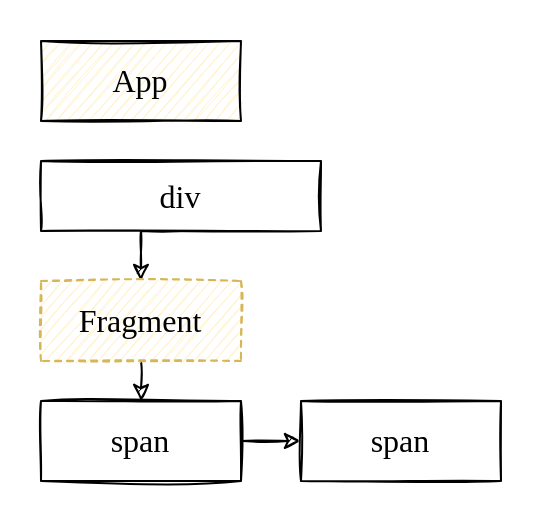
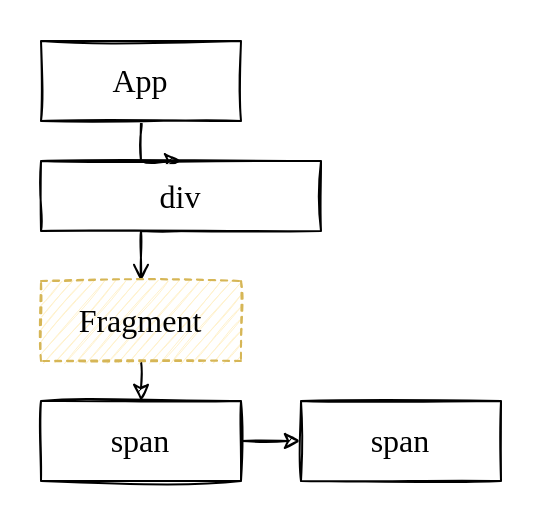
  <mxCell id="0" />
  <mxCell id="1" parent="0" />
- <mxCell id="3" value="App" style="rounded=0;whiteSpace=wrap;html=1;sketch=1;fontSize=16;fontFamily=Comic Sans MS;fillColor=#fff2cc;" vertex="1" parent="1"><mxGeometry x="20" y="20" width="100" height="40" as="geometry" /></mxCell>
- <mxCell id="4" style="edgeStyle=orthogonalEdgeStyle;rounded=0;orthogonalLoop=1;jettySize=auto;html=1;exitX=0.5;exitY=1;exitDx=0;exitDy=0;entryX=0.5;entryY=0;entryDx=0;entryDy=0;fontFamily=Comic Sans MS;fontSize=16;sketch=1;" edge="1" parent="1" source="5" target="7"><mxGeometry relative="1" as="geometry" /></mxCell>
+ <mxCell id="2" style="edgeStyle=orthogonalEdgeStyle;rounded=0;orthogonalLoop=1;jettySize=auto;html=1;exitX=0.5;exitY=1;exitDx=0;exitDy=0;fontFamily=Comic Sans MS;fontSize=16;sketch=1;" edge="1" parent="1" source="3" target="5"><mxGeometry relative="1" as="geometry" /></mxCell>
+ <mxCell id="3" value="App" style="rounded=0;whiteSpace=wrap;html=1;sketch=1;fontSize=16;fontFamily=Comic Sans MS;" vertex="1" parent="1"><mxGeometry x="20" y="20" width="100" height="40" as="geometry" /></mxCell>
+ <mxCell id="4" style="edgeStyle=orthogonalEdgeStyle;rounded=0;orthogonalLoop=1;jettySize=auto;html=1;exitX=0.5;exitY=1;exitDx=0;exitDy=0;entryX=0.5;entryY=0;entryDx=0;entryDy=0;fontFamily=Comic Sans MS;fontSize=16;sketch=1;endArrow=open;" edge="1" parent="1" source="5" target="7"><mxGeometry relative="1" as="geometry" /></mxCell>
  <mxCell id="5" value="div" style="rounded=0;whiteSpace=wrap;html=1;sketch=1;fontSize=16;fontFamily=Comic Sans MS;" vertex="1" parent="1"><mxGeometry x="20" y="80" width="140" height="35" as="geometry" /></mxCell>
  <mxCell id="6" style="edgeStyle=orthogonalEdgeStyle;rounded=0;orthogonalLoop=1;jettySize=auto;html=1;exitX=0.5;exitY=1;exitDx=0;exitDy=0;entryX=0.5;entryY=0;entryDx=0;entryDy=0;fontFamily=Comic Sans MS;fontSize=16;sketch=1;" edge="1" parent="1" source="7" target="9"><mxGeometry relative="1" as="geometry" /></mxCell>
  <mxCell id="7" value="Fragment" style="rounded=0;whiteSpace=wrap;html=1;sketch=1;fontSize=16;fontFamily=Comic Sans MS;fillColor=#fff2cc;strokeColor=#d6b656;dashed=1;" vertex="1" parent="1"><mxGeometry x="20" y="140" width="100" height="40" as="geometry" /></mxCell>
  <mxCell id="8" style="edgeStyle=orthogonalEdgeStyle;rounded=0;orthogonalLoop=1;jettySize=auto;html=1;exitX=1;exitY=0.5;exitDx=0;exitDy=0;entryX=0;entryY=0.5;entryDx=0;entryDy=0;fontFamily=Comic Sans MS;fontSize=16;sketch=1;" edge="1" parent="1" source="9" target="10"><mxGeometry relative="1" as="geometry" /></mxCell>
  <mxCell id="9" value="span" style="rounded=0;whiteSpace=wrap;html=1;sketch=1;fontSize=16;fontFamily=Comic Sans MS;" vertex="1" parent="1"><mxGeometry x="20" y="200" width="100" height="40" as="geometry" /></mxCell>
  <mxCell id="10" value="span" style="rounded=0;whiteSpace=wrap;html=1;sketch=1;fontSize=16;fontFamily=Comic Sans MS;" vertex="1" parent="1"><mxGeometry x="150" y="200" width="100" height="40" as="geometry" /></mxCell>
